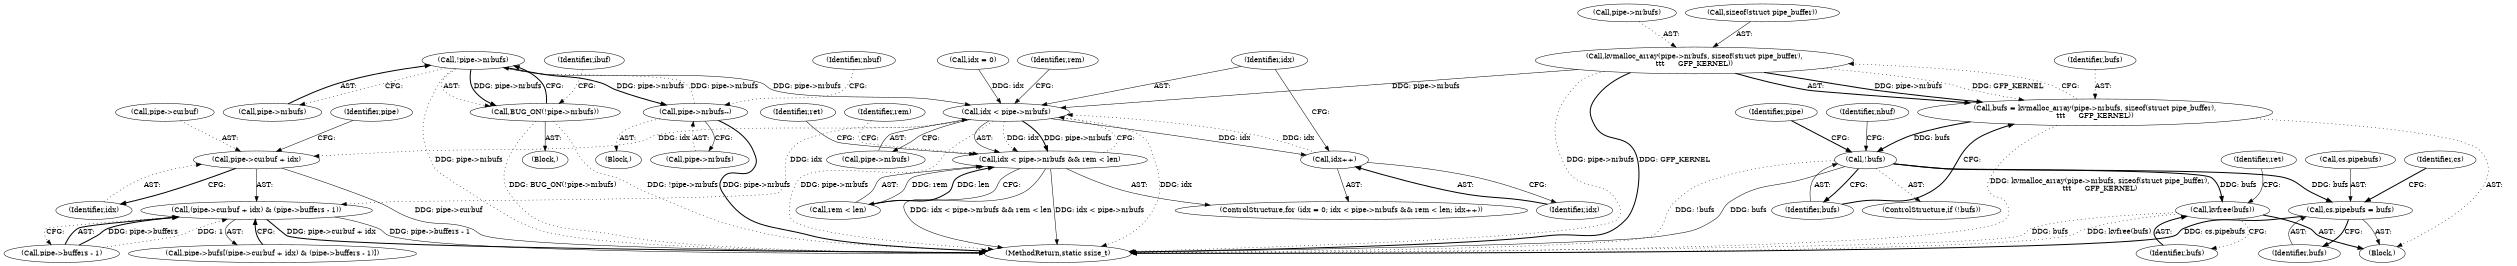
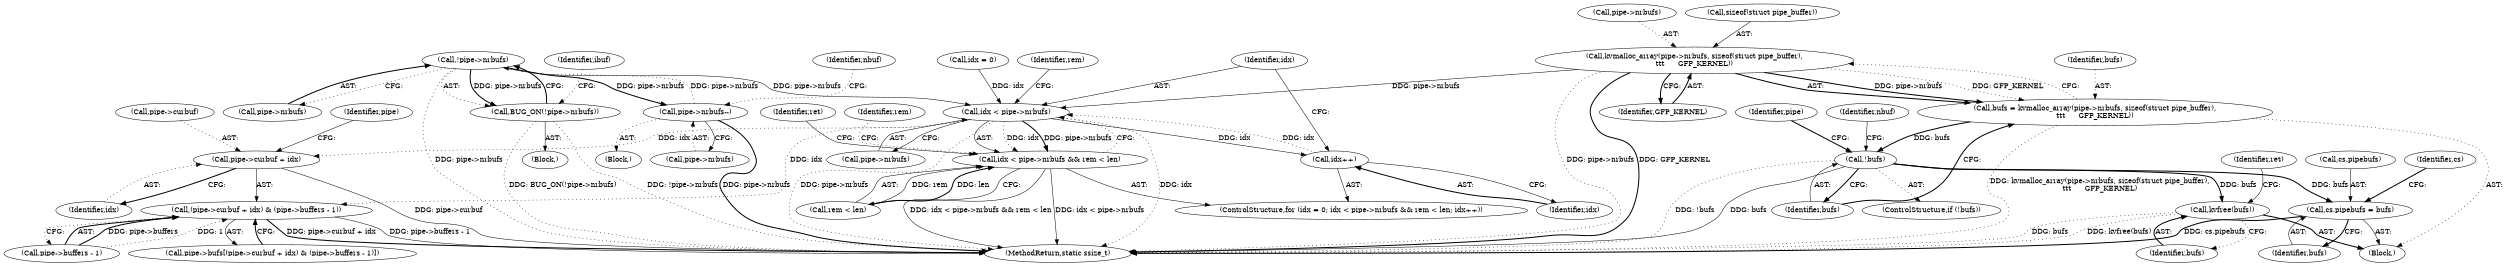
  digraph {
    edge [style=dotted]
    n1 [label="(Call,kvmalloc_array(pipe->nrbufs, sizeof(struct pipe_buffer),\n\t\t\t      GFP_KERNEL))"]
    n2 [label="(Call,bufs = kvmalloc_array(pipe->nrbufs, sizeof(struct pipe_buffer),\n\t\t\t      GFP_KERNEL))"]
    n3 [label="(Call,idx < pipe->nrbufs)"]
    n4 [label="(MethodReturn,static ssize_t)"]
+   n5 [label="(Identifier,GFP_KERNEL)"]
    n6 [label="(Call,!bufs)"]
    n7 [label="(Block,)"]
    n8 [label="(Call,idx < pipe->nrbufs && rem < len)"]
    n9 [label="(Call,idx++)"]
    n10 [label="(Call,(pipe->curbuf + idx) & (pipe->buffers - 1))"]
    n11 [label="(Call,pipe->curbuf + idx)"]
    n12 [label="(Call,pipe->nrbufs)"]
    n13 [label="(Call,cs.pipebufs = bufs)"]
    n14 [label="(Call,kvfree(bufs))"]
    n15 [label="(Identifier,bufs)"]
    n16 [label="(ControlStructure,if (!bufs))"]
    n17 [label="(Identifier,bufs)"]
    n18 [label="(Identifier,bufs)"]
    n19 [label="(ControlStructure,for (idx = 0; idx < pipe->nrbufs && rem < len; idx++))"]
    n20 [label="(Call,rem < len)"]
    n21 [label="(Identifier,idx)"]
    n22 [label="(Call,pipe->buffers - 1)"]
    n23 [label="(Call,pipe->bufs[(pipe->curbuf + idx) & (pipe->buffers - 1)])"]
    n24 [label="(Identifier,idx)"]
    n25 [label="(Call,!pipe->nrbufs)"]
    n26 [label="(Call,BUG_ON(!pipe->nrbufs))"]
    n27 [label="(Call,pipe->nrbufs--)"]
    n28 [label="(Call,pipe->nrbufs)"]
    n29 [label="(Block,)"]
    n30 [label="(Block,)"]
    n31 [label="(Call,pipe->nrbufs)"]
    n32 [label="(Identifier,pipe)"]
    n33 [label="(Identifier,bufs)"]
    n34 [label="(Call,idx = 0)"]
    n35 [label="(Call,pipe->curbuf)"]
    n36 [label="(Call,pipe->nrbufs)"]
    n37 [label="(Identifier,ret)"]
    n38 [label="(Call,cs.pipebufs)"]
    n39 [label="(Identifier,nbuf)"]
    n40 [label="(Identifier,cs)"]
    n41 [label="(Identifier,ret)"]
    n42 [label="(Identifier,rem)"]
    n43 [label="(Identifier,pipe)"]
    n44 [label="(Identifier,rem)"]
    n45 [label="(Identifier,idx)"]
    n46 [label="(Identifier,nbuf)"]
    n47 [label="(Call,sizeof(struct pipe_buffer))"]
    n48 [label="(Identifier,ibuf)"]
    n1 -> n2 [label="AST: " style=bold]
    n1 -> n2 [label="DDG: pipe->nrbufs" style=bold]
    n1 -> n2 [label="DDG: GFP_KERNEL"]
    n1 -> n3 [label="DDG: pipe->nrbufs" style=solid]
    n1 -> n4 [label="DDG: pipe->nrbufs"]
    n1 -> n4 [label="DDG: GFP_KERNEL" style=bold]
+   n1 -> n5 [label="CFG: " style=bold]
    n2 -> n1 [label="CFG: "]
    n2 -> n4 [label="DDG: kvmalloc_array(pipe->nrbufs, sizeof(struct pipe_buffer),\n\t\t\t      GFP_KERNEL)"]
    n2 -> n6 [label="DDG: bufs" style=bold]
    n2 -> n7 [label="AST: "]
    n3 -> n4 [label="DDG: pipe->nrbufs"]
    n3 -> n4 [label="DDG: idx"]
    n3 -> n8 [label="AST: " style=solid]
    n3 -> n8 [label="DDG: idx"]
    n3 -> n8 [label="DDG: pipe->nrbufs" style=bold]
    n3 -> n9 [label="DDG: idx" style=solid]
    n3 -> n10 [label="DDG: idx"]
    n3 -> n11 [label="DDG: idx"]
    n3 -> n12 [label="CFG: " style=solid]
+   n5 -> n1 [label="AST: " style=bold]
    n6 -> n4 [label="DDG: !bufs"]
    n6 -> n4 [label="DDG: bufs" style=solid]
    n6 -> n13 [label="DDG: bufs" style=bold]
    n6 -> n14 [label="DDG: bufs" style=bold]
    n6 -> n15 [label="CFG: " style=bold]
    n6 -> n16 [label="AST: "]
    n8 -> n3 [label="CFG: "]
    n8 -> n4 [label="DDG: idx < pipe->nrbufs" style=solid]
    n8 -> n4 [label="DDG: idx < pipe->nrbufs && rem < len" style=solid]
    n8 -> n19 [label="AST: " style=solid]
    n8 -> n20 [label="CFG: " style=solid]
    n9 -> n3 [label="DDG: idx"]
    n9 -> n19 [label="AST: " style=solid]
    n9 -> n21 [label="CFG: " style=solid]
    n10 -> n4 [label="DDG: pipe->buffers - 1" style=solid]
    n10 -> n4 [label="DDG: pipe->curbuf + idx" style=bold]
    n10 -> n22 [label="CFG: "]
    n10 -> n23 [label="AST: " style=solid]
    n11 -> n4 [label="DDG: pipe->curbuf" style=solid]
    n11 -> n10 [label="AST: " style=solid]
    n11 -> n24 [label="CFG: " style=bold]
    n12 -> n3 [label="AST: " style=solid]
    n13 -> n4 [label="DDG: cs.pipebufs" style=bold]
    n13 -> n7 [label="AST: " style=solid]
    n13 -> n17 [label="CFG: " style=bold]
    n14 -> n4 [label="DDG: bufs"]
    n14 -> n4 [label="DDG: kvfree(bufs)"]
    n14 -> n7 [label="AST: " style=bold]
    n14 -> n18 [label="CFG: "]
    n15 -> n2 [label="CFG: " style=bold]
    n15 -> n6 [label="AST: " style=solid]
    n17 -> n13 [label="AST: " style=solid]
    n18 -> n14 [label="AST: " style=bold]
    n20 -> n8 [label="AST: " style=solid]
    n20 -> n8 [label="DDG: rem" style=solid]
    n20 -> n8 [label="DDG: len" style=bold]
    n21 -> n9 [label="AST: " style=bold]
    n22 -> n10 [label="AST: " style=bold]
    n22 -> n10 [label="DDG: pipe->buffers" style=bold]
    n22 -> n10 [label="DDG: 1"]
    n23 -> n10 [label="CFG: " style=bold]
    n24 -> n11 [label="AST: "]
    n25 -> n3 [label="DDG: pipe->nrbufs" style=solid]
    n25 -> n4 [label="DDG: pipe->nrbufs"]
    n25 -> n26 [label="AST: "]
    n25 -> n26 [label="DDG: pipe->nrbufs" style=bold]
    n25 -> n27 [label="DDG: pipe->nrbufs" style=bold]
    n25 -> n28 [label="CFG: "]
    n26 -> n4 [label="DDG: BUG_ON(!pipe->nrbufs)"]
    n26 -> n4 [label="DDG: !pipe->nrbufs"]
    n26 -> n25 [label="CFG: " style=bold]
    n26 -> n29 [label="AST: " style=solid]
    n27 -> n4 [label="DDG: pipe->nrbufs" style=bold]
    n27 -> n25 [label="DDG: pipe->nrbufs"]
    n27 -> n30 [label="AST: "]
    n27 -> n31 [label="CFG: " style=solid]
    n28 -> n25 [label="AST: " style=bold]
    n31 -> n27 [label="AST: "]
    n32 -> n11 [label="CFG: " style=solid]
    n33 -> n2 [label="AST: "]
    n34 -> n3 [label="DDG: idx" style=solid]
    n35 -> n11 [label="AST: "]
    n36 -> n1 [label="AST: "]
    n37 -> n14 [label="CFG: " style=solid]
    n38 -> n13 [label="AST: " style=solid]
    n39 -> n27 [label="CFG: "]
    n40 -> n13 [label="CFG: " style=bold]
    n41 -> n8 [label="CFG: " style=solid]
    n42 -> n8 [label="CFG: "]
    n43 -> n6 [label="CFG: " style=bold]
    n44 -> n3 [label="CFG: " style=solid]
    n45 -> n3 [label="AST: " style=solid]
    n45 -> n9 [label="CFG: " style=solid]
    n46 -> n6 [label="CFG: " style=solid]
    n47 -> n1 [label="AST: " style=solid]
    n48 -> n26 [label="CFG: "]
  }
